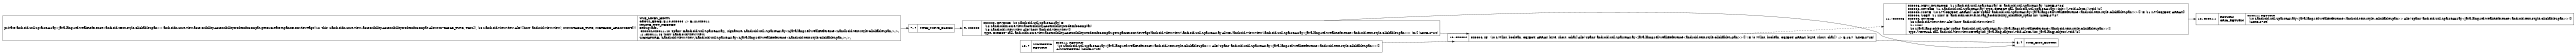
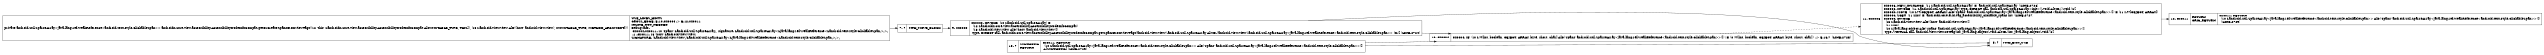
  digraph {
    rankdir=LR
    node [shape=record]
    n1 [label="{7\:\ ?|MTH_MOVE_BLOCK\l}"]
    n2 [label="{9\:\ 0x0000|0x0000: INVOKE  (r0 I:android.util.SparseArray) = \l  (r2 I:androidx.core.view.accessibility.AccessibilityNodeInfoCompat)\l  (r3 I:android.view.View A[D('host' android.view.View)])\l type: DIRECT call: androidx.core.view.accessibility.AccessibilityNodeInfoCompat.getSpansFromViewTags(android.view.View):android.util.SparseArray A[MD:(android.view.View):android.util.SparseArray\<java.lang.ref.WeakReference\<android.text.style.ClickableSpan\>\> (m)] (LINE:2724)\l}"]
    n3 [label="{10\:\ 0x0004|0x0004: IF  (r0 I:??[int, boolean, OBJECT, ARRAY, byte, short, char] A[D('spans' android.util.SparseArray\<java.lang.ref.WeakReference\<android.text.style.ClickableSpan\>\>)]) != (0 ??[int, boolean, OBJECT, ARRAY, byte, short, char])  \-\> B:13:?  (LINE:2725)\l}"]
-   n4 [label="{8\:\ ?|MTH_EXIT_BLOCK\l}"]
+   n4 [label="{8\:\ ?|MTH_EXIT_USE\l}"]
    n5 [label="{11\:\ 0x0006|0x0006: NEW_INSTANCE  (r1 I:android.util.SparseArray) =  android.util.SparseArray  (LINE:2726)\l0x0008: INVOKE  (r1 I:android.util.SparseArray) type: DIRECT call: android.util.SparseArray.\<init\>():void A[MD:():void (c)]\l0x000b: MOVE  (r0 I:??[OBJECT, ARRAY] A[D('spans' android.util.SparseArray\<java.lang.ref.WeakReference\<android.text.style.ClickableSpan\>\>)]) = (r1 I:??[OBJECT, ARRAY]) \l0x000c: SGET  (r1 I:int) =  androidx.core.R.id.tag_accessibility_clickable_spans int  (LINE:2727)\l0x000e: INVOKE  \l  (r3 I:android.view.View A[D('host' android.view.View)])\l  (r1 I:int)\l  (r0 I:java.lang.Object A[D('spans' android.util.SparseArray\<java.lang.ref.WeakReference\<android.text.style.ClickableSpan\>\>)])\l type: VIRTUAL call: android.view.View.setTag(int, java.lang.Object):void A[MD:(int, java.lang.Object):void (c)]\l}"]
    n6 [label="{12\:\ 0x0011|RETURN\lORIG_RETURN\l|0x0011: RETURN  \l  (r0 I:android.util.SparseArray\<java.lang.ref.WeakReference\<android.text.style.ClickableSpan\>\> A[D('spans' android.util.SparseArray\<java.lang.ref.WeakReference\<android.text.style.ClickableSpan\>\>)])\l  (LINE:2729)\l}"]
    n7 [label="{13\:\ ?|SYNTHETIC\lRETURN\l|0x0011: RETURN  \l  (r0 I:android.util.SparseArray\<java.lang.ref.WeakReference\<android.text.style.ClickableSpan\>\> A[D('spans' android.util.SparseArray\<java.lang.ref.WeakReference\<android.text.style.ClickableSpan\>\>)])\l A[SYNTHETIC] (LINE:2729)\l}"]
    n8 [label="{private android.util.SparseArray\<java.lang.ref.WeakReference\<android.text.style.ClickableSpan\>\> androidx.core.view.accessibility.AccessibilityNodeInfoCompat.getOrCreateSpansFromViewTags((r2 'this' I:androidx.core.view.accessibility.AccessibilityNodeInfoCompat A[IMMUTABLE_TYPE, THIS]), (r3 I:android.view.View A[D('host' android.view.View), IMMUTABLE_TYPE, METHOD_ARGUMENT]))  | USE_LINES_HINTS\lCROSS_EDGE: B:10:0x0004 \-\> B:12:0x0011\lINLINE_NOT_NEEDED\lDebug Info:\l  0x0004\-0x0011: r0 'spans' Landroid\/util\/SparseArray;, signature: Landroid\/util\/SparseArray\<Ljava\/lang\/ref\/WeakReference\<Landroid\/text\/style\/ClickableSpan;\>;\>;\l  \-1 \-0x0011: r3 'host' Landroid\/view\/View;\lSIGNATURE: (Landroid\/view\/View;)Landroid\/util\/SparseArray\<Ljava\/lang\/ref\/WeakReference\<Landroid\/text\/style\/ClickableSpan;\>;\>;\l}"]
    n1 -> n2
    n2 -> n3
    n2 -> n4
    n3 -> n5 [style=dashed]
    n5 -> n6
    n7 -> n3
-   n3 -> n4
+   n7 -> n4
    n8 -> n1
  }
